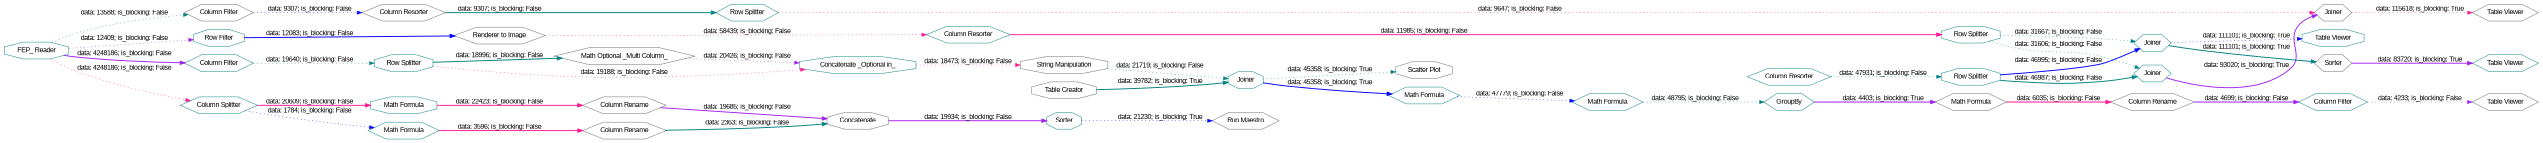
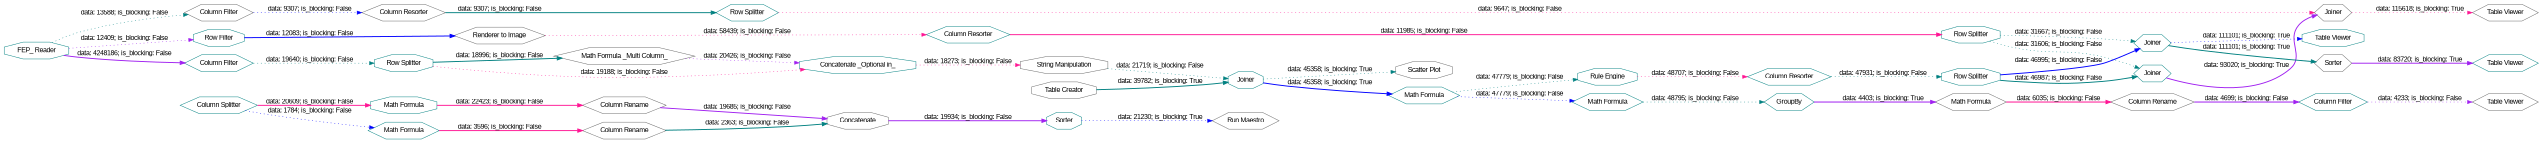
  digraph {
    fontname="Liberation Sans"
    rankdir=LR
    node [color=teal fontname="Liberation Sans" shape=hexagon]
    edge [color=teal fontname="Liberation Sans" style=dotted]
    n1 [label="Column Resorter"]
    n2 [label="Row Splitter" shape=octagon]
    n3 [label=Joiner]
    n4 [label=Joiner]
    n5 [label="Column Filter"]
    n6 [label="Row Splitter" shape=octagon]
    n7 [label="Concatenate _Optional in_" shape=octagon]
-   n8 [color=gray40 label="Math Optional _Multi Column_"]
+   n8 [color=gray40 label="Math Formula _Multi Column_"]
    n9 [label="Column Splitter"]
    n10 [label="Math Formula"]
    n11 [label="Math Formula" shape=octagon]
    n12 [color=gray40 label="Column Rename"]
    n13 [color=gray40 label="Column Rename"]
    n14 [label="Math Formula"]
    n15 [label="Math Formula"]
+   n16 [label="Rule Engine" shape=octagon]
    n17 [label=GroupBy]
    n18 [label="Column Resorter"]
    n19 [color=gray40 label="Renderer to Image"]
    n20 [color=gray40 label="Math Formula"]
    n21 [color=gray40 label=Sorter]
    n22 [label="Table Viewer"]
    n23 [color=gray40 label="Column Rename"]
    n24 [color=gray40 label="Table Viewer"]
    n25 [label="Column Filter"]
    n26 [color=gray40 label="Table Viewer"]
    n27 [label=Joiner shape=octagon]
    n28 [color=gray40 label="Scatter Plot" shape=octagon]
    n29 [color=gray40 label="Run Maestro"]
    n30 [color=gray40 label="String Manipulation" shape=octagon]
    n31 [color=gray40 label=Joiner]
    n32 [label="Table Viewer" shape=octagon]
    n33 [color=gray40 label=Concatenate shape=octagon]
    n34 [label=Sorter shape=octagon]
    n35 [label="FEP_ Reader" shape=octagon]
    n36 [label="Row Filter" shape=octagon]
    n37 [color=gray40 label="Column Filter"]
    n38 [color=gray40 label="Column Resorter"]
    n39 [color=gray40 label="Table Creator" shape=octagon]
    n40 [label="Row Splitter" shape=octagon]
    n41 [label="Row Splitter"]
    n1 -> n2 [color=deeppink label="data: 11985; is_blocking: False" style=bold]
    n2 -> n3 [label="data: 31606; is_blocking: False"]
    n2 -> n4 [label="data: 31667; is_blocking: False"]
    n3 -> n31 [color=purple label="data: 93020; is_blocking: True" style=bold]
    n4 -> n21 [label="data: 111101; is_blocking: True" style=bold]
    n4 -> n32 [color=blue label="data: 111101; is_blocking: True"]
    n5 -> n6 [label="data: 19640; is_blocking: False"]
    n6 -> n7 [color=deeppink label="data: 19188; is_blocking: False"]
    n6 -> n8 [label="data: 18996; is_blocking: False" style=bold]
-   n7 -> n30 [color=deeppink label="data: 18473; is_blocking: False"]
+   n7 -> n30 [color=deeppink label="data: 18273; is_blocking: False"]
    n8 -> n7 [color=purple label="data: 20426; is_blocking: False"]
    n9 -> n10 [color=blue label="data: 1784; is_blocking: False"]
    n9 -> n11 [color=deeppink label="data: 20609; is_blocking: False" style=bold]
    n10 -> n12 [color=deeppink label="data: 3596; is_blocking: False" style=bold]
    n11 -> n13 [color=deeppink label="data: 22423; is_blocking: False" style=bold]
    n12 -> n33 [label="data: 2363; is_blocking: False" style=bold]
    n13 -> n33 [color=purple label="data: 19685; is_blocking: False" style=bold]
    n14 -> n15 [color=blue label="data: 47779; is_blocking: False"]
+   n14 -> n16 [label="data: 47779; is_blocking: False"]
    n15 -> n17 [label="data: 48795; is_blocking: False"]
+   n16 -> n18 [color=deeppink label="data: 48707; is_blocking: False"]
    n17 -> n20 [color=purple label="data: 4403; is_blocking: True" style=bold]
    n18 -> n40 [label="data: 47931; is_blocking: False"]
    n19 -> n1 [color=deeppink label="data: 58439; is_blocking: False"]
    n20 -> n23 [color=deeppink label="data: 6035; is_blocking: False" style=bold]
    n21 -> n22 [color=purple label="data: 83720; is_blocking: True" style=bold]
    n23 -> n25 [color=purple label="data: 4699; is_blocking: False" style=bold]
    n25 -> n26 [color=purple label="data: 4233; is_blocking: False"]
    n27 -> n14 [color=blue label="data: 45358; is_blocking: True" style=bold]
    n27 -> n28 [label="data: 45358; is_blocking: True"]
    n30 -> n27 [label="data: 21719; is_blocking: False"]
    n31 -> n24 [color=deeppink label="data: 115618; is_blocking: True"]
    n33 -> n34 [color=purple label="data: 19934; is_blocking: False" style=bold]
    n34 -> n29 [color=blue label="data: 21230; is_blocking: True"]
    n35 -> n5 [color=purple label="data: 4248186; is_blocking: False" style=bold]
-   n35 -> n9 [color=deeppink label="data: 4248186; is_blocking: False"]
    n35 -> n36 [color=purple label="data: 12409; is_blocking: False"]
    n35 -> n37 [label="data: 13588; is_blocking: False"]
    n36 -> n19 [color=blue label="data: 12083; is_blocking: False" style=bold]
    n37 -> n38 [color=blue label="data: 9307; is_blocking: False"]
    n38 -> n41 [label="data: 9307; is_blocking: False" style=bold]
    n39 -> n27 [label="data: 39782; is_blocking: True" style=bold]
    n40 -> n3 [label="data: 46987; is_blocking: False" style=bold]
    n40 -> n4 [color=blue label="data: 46995; is_blocking: False" style=bold]
    n41 -> n31 [color=deeppink label="data: 9647; is_blocking: False"]
  }
